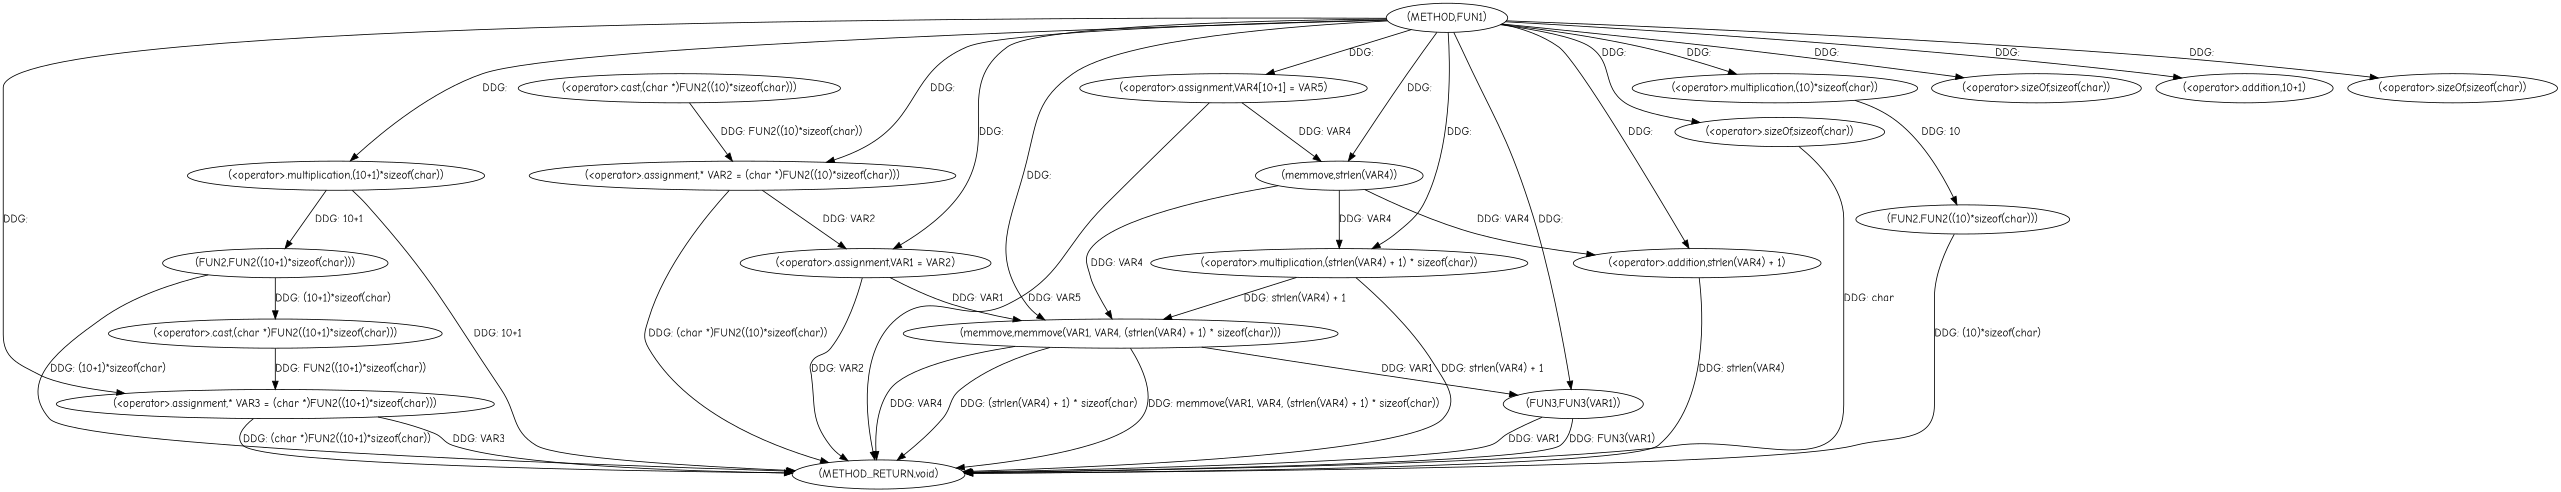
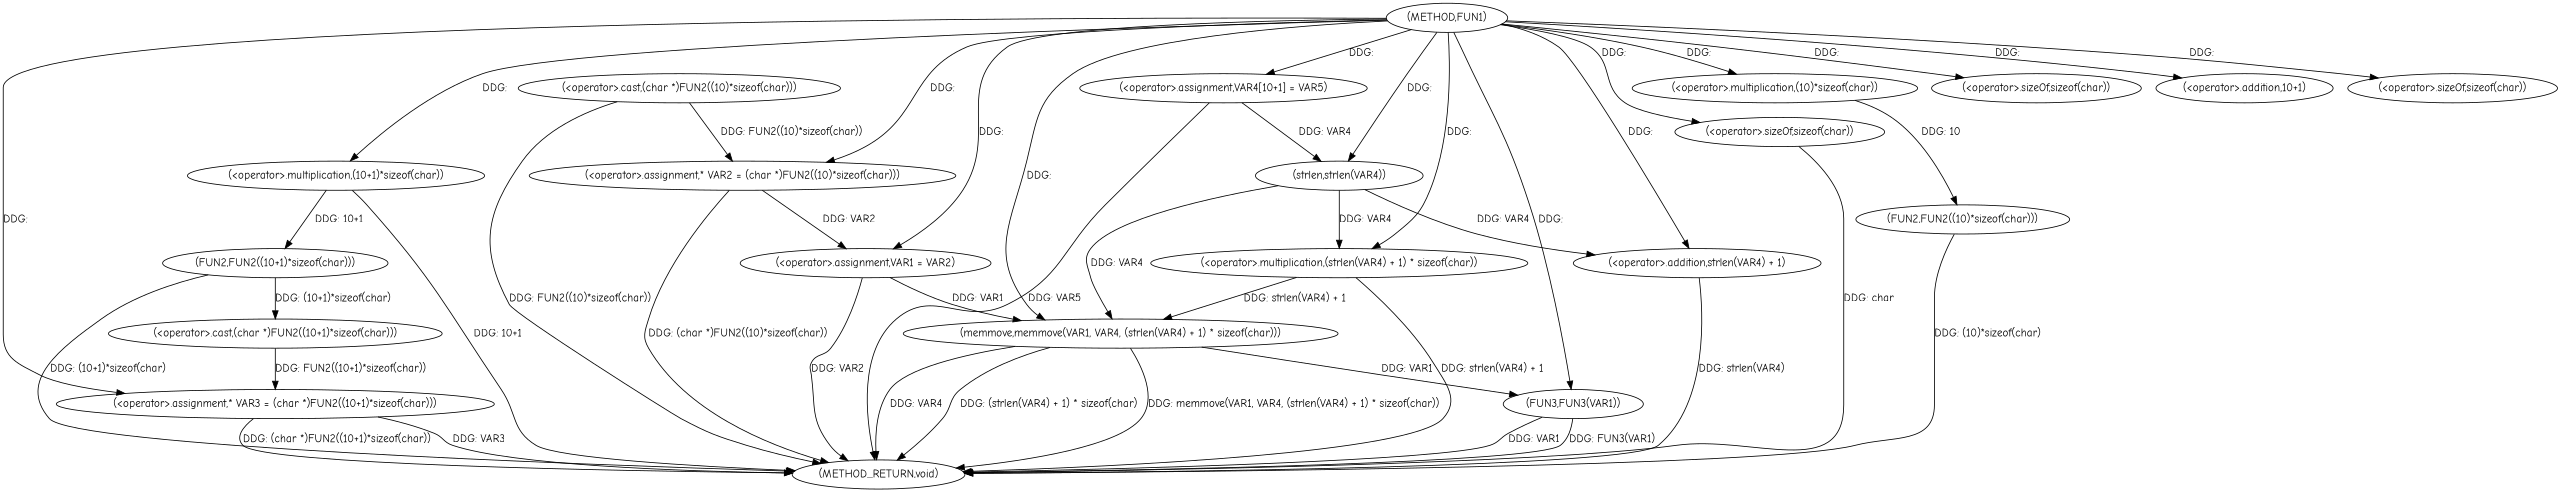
  digraph {
    fontname="Comic Neue"
    node [fontname="Comic Neue"]
    edge [fontname="Comic Neue"]
    n1 [label="(METHOD,FUN1)"]
    n2 [label="(<operator>.assignment,* VAR2 = (char *)FUN2((10)*sizeof(char)))"]
    n3 [label="(<operator>.multiplication,(10)*sizeof(char))"]
    n4 [label="(<operator>.sizeOf,sizeof(char))"]
    n5 [label="(<operator>.assignment,* VAR3 = (char *)FUN2((10+1)*sizeof(char)))"]
    n6 [label="(<operator>.multiplication,(10+1)*sizeof(char))"]
    n7 [label="(<operator>.addition,10+1)"]
    n8 [label="(<operator>.sizeOf,sizeof(char))"]
    n9 [label="(<operator>.assignment,VAR1 = VAR2)"]
    n10 [label="(<operator>.assignment,VAR4[10+1] = VAR5)"]
    n11 [label="(memmove,memmove(VAR1, VAR4, (strlen(VAR4) + 1) * sizeof(char)))"]
    n12 [label="(<operator>.multiplication,(strlen(VAR4) + 1) * sizeof(char))"]
    n13 [label="(<operator>.addition,strlen(VAR4) + 1)"]
-   n14 [label="(memmove,strlen(VAR4))"]
+   n14 [label="(strlen,strlen(VAR4))"]
    n15 [label="(<operator>.sizeOf,sizeof(char))"]
    n16 [label="(FUN3,FUN3(VAR1))"]
    n17 [label="(METHOD_RETURN,void)"]
    n18 [label="(FUN2,FUN2((10)*sizeof(char)))"]
    n19 [label="(FUN2,FUN2((10+1)*sizeof(char)))"]
    n20 [label="(<operator>.cast,(char *)FUN2((10)*sizeof(char)))"]
    n21 [label="(<operator>.cast,(char *)FUN2((10+1)*sizeof(char)))"]
    n1 -> n2 [label="DDG: "]
    n1 -> n3 [label="DDG: "]
    n1 -> n4 [label="DDG: "]
    n1 -> n5 [label="DDG: "]
    n1 -> n6 [label="DDG: "]
    n1 -> n7 [label="DDG: "]
    n1 -> n8 [label="DDG: "]
    n1 -> n9 [label="DDG: "]
    n1 -> n10 [label="DDG: "]
    n1 -> n11 [label="DDG: "]
    n1 -> n12 [label="DDG: "]
    n1 -> n13 [label="DDG: "]
    n1 -> n14 [label="DDG: "]
    n1 -> n15 [label="DDG: "]
    n1 -> n16 [label="DDG: "]
    n2 -> n9 [label="DDG: VAR2"]
    n2 -> n17 [label="DDG: (char *)FUN2((10)*sizeof(char))"]
    n3 -> n18 [label="DDG: 10"]
    n5 -> n17 [label="DDG: VAR3"]
    n5 -> n17 [label="DDG: (char *)FUN2((10+1)*sizeof(char))"]
    n6 -> n17 [label="DDG: 10+1"]
    n6 -> n19 [label="DDG: 10+1"]
    n9 -> n11 [label="DDG: VAR1"]
    n9 -> n17 [label="DDG: VAR2"]
    n10 -> n14 [label="DDG: VAR4"]
    n10 -> n17 [label="DDG: VAR5"]
    n11 -> n16 [label="DDG: VAR1"]
    n11 -> n17 [label="DDG: memmove(VAR1, VAR4, (strlen(VAR4) + 1) * sizeof(char))"]
    n11 -> n17 [label="DDG: VAR4"]
    n11 -> n17 [label="DDG: (strlen(VAR4) + 1) * sizeof(char)"]
    n12 -> n11 [label="DDG: strlen(VAR4) + 1"]
    n12 -> n17 [label="DDG: strlen(VAR4) + 1"]
    n13 -> n17 [label="DDG: strlen(VAR4)"]
    n14 -> n11 [label="DDG: VAR4"]
    n14 -> n12 [label="DDG: VAR4"]
    n14 -> n13 [label="DDG: VAR4"]
    n15 -> n17 [label="DDG: char"]
    n16 -> n17 [label="DDG: VAR1"]
    n16 -> n17 [label="DDG: FUN3(VAR1)"]
    n18 -> n17 [label="DDG: (10)*sizeof(char)"]
    n19 -> n17 [label="DDG: (10+1)*sizeof(char)"]
    n19 -> n21 [label="DDG: (10+1)*sizeof(char)"]
    n20 -> n2 [label="DDG: FUN2((10)*sizeof(char))"]
+   n20 -> n17 [label="DDG: FUN2((10)*sizeof(char))"]
    n21 -> n5 [label="DDG: FUN2((10+1)*sizeof(char))"]
  }
